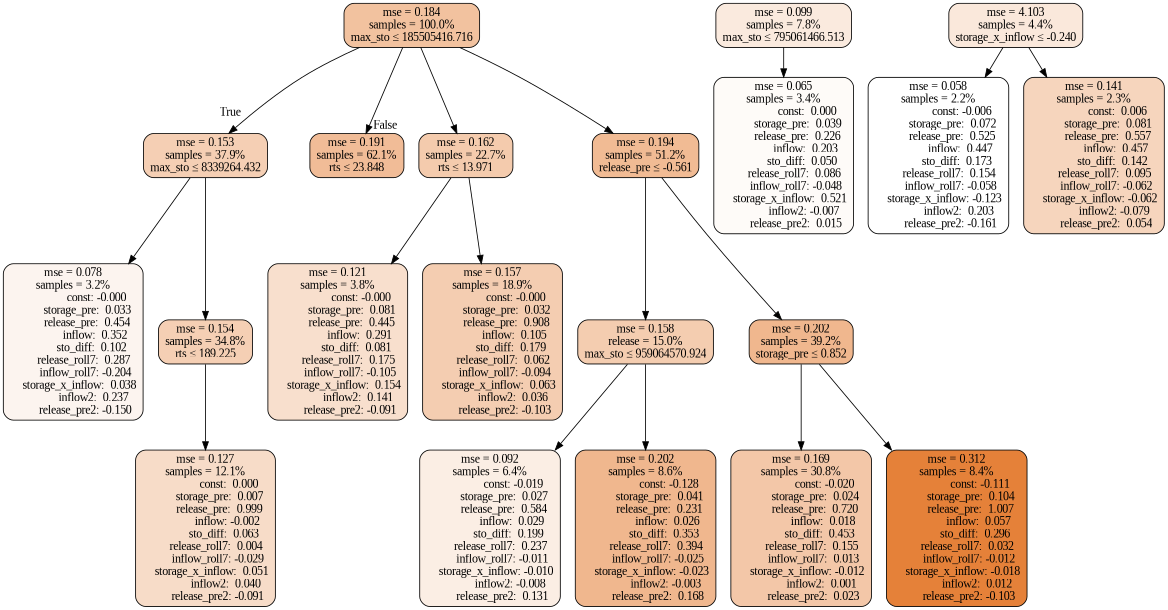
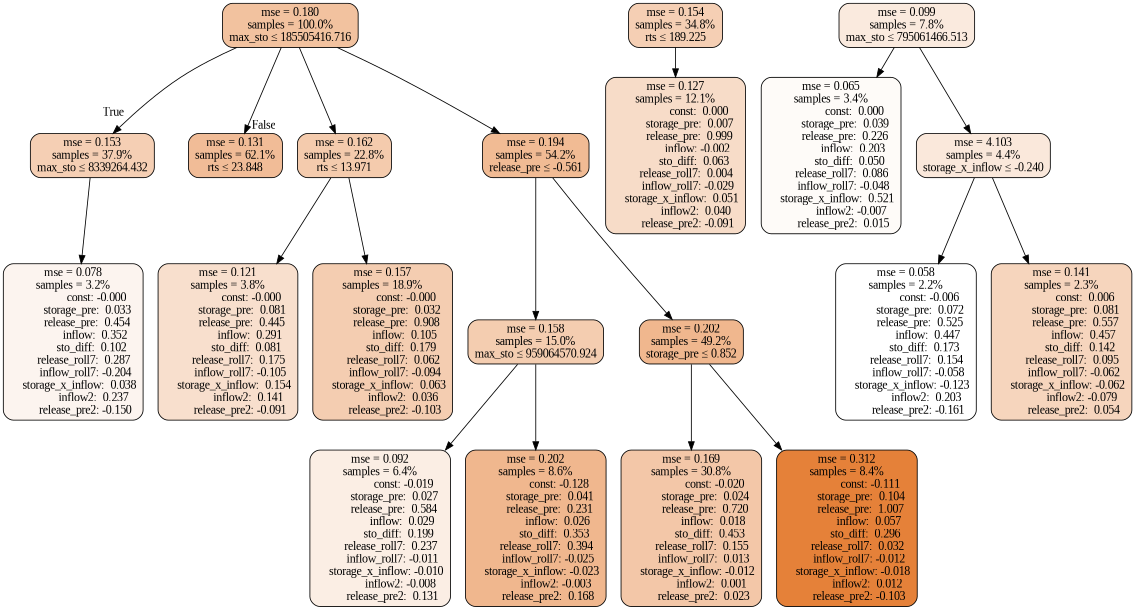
  digraph {
    fontname="Liberation Serif"
    node [color=black fillcolor="#f5cfb4" fontname="Liberation Serif" shape=rectangle style="filled, rounded"]
    edge [fontname="Liberation Serif"]
-   n1 [fillcolor="#f2c29f" label="mse = 0.184\nsamples = 100.0%\nmax_sto &le; 185505416.716"]
+   n1 [fillcolor="#f2c29f" label="mse = 0.180\nsamples = 100.0%\nmax_sto &le; 185505416.716"]
    n2 [label="mse = 0.153\nsamples = 37.9%\nmax_sto &le; 8339264.432"]
-   n3 [fillcolor="#f1bc97" label="mse = 0.191\nsamples = 62.1%\nrts &le; 23.848"]
-   n4 [fillcolor="#f4cbad" label="mse = 0.162\nsamples = 22.7%\nrts &le; 13.971"]
-   n5 [fillcolor="#f1bb94" label="mse = 0.194\nsamples = 51.2%\nrelease_pre &le; -0.561"]
+   n3 [fillcolor="#f1bc97" label="mse = 0.131\nsamples = 62.1%\nrts &le; 23.848"]
+   n4 [fillcolor="#f4cbad" label="mse = 0.162\nsamples = 22.8%\nrts &le; 13.971"]
+   n5 [fillcolor="#f1bb94" label="mse = 0.194\nsamples = 54.2%\nrelease_pre &le; -0.561"]
    n6 [fillcolor="#fcf4ef" label="mse = 0.078\nsamples = 3.2%\n               const: -0.000\n         storage_pre:  0.033\n         release_pre:  0.454\n              inflow:  0.352\n            sto_diff:  0.102\n       release_roll7:  0.287\n        inflow_roll7: -0.204\n    storage_x_inflow:  0.038\n             inflow2:  0.237\n        release_pre2: -0.150"]
    n7 [label="mse = 0.154\nsamples = 34.8%\nrts &le; 189.225"]
    n8 [fillcolor="#f7dcc8" label="mse = 0.127\nsamples = 12.1%\n               const:  0.000\n         storage_pre:  0.007\n         release_pre:  0.999\n              inflow: -0.002\n            sto_diff:  0.063\n       release_roll7:  0.004\n        inflow_roll7: -0.029\n    storage_x_inflow:  0.051\n             inflow2:  0.040\n        release_pre2: -0.091"]
    n9 [fillcolor="#f8dfcd" label="mse = 0.121\nsamples = 3.8%\n               const: -0.000\n         storage_pre:  0.081\n         release_pre:  0.445\n              inflow:  0.291\n            sto_diff:  0.081\n       release_roll7:  0.175\n        inflow_roll7: -0.105\n    storage_x_inflow:  0.154\n             inflow2:  0.141\n        release_pre2: -0.091"]
    n10 [fillcolor="#f4cdb1" label="mse = 0.157\nsamples = 18.9%\n               const: -0.000\n         storage_pre:  0.032\n         release_pre:  0.908\n              inflow:  0.105\n            sto_diff:  0.179\n       release_roll7:  0.062\n        inflow_roll7: -0.094\n    storage_x_inflow:  0.063\n             inflow2:  0.036\n        release_pre2: -0.103"]
    n11 [fillcolor="#faeade" label="mse = 0.099\nsamples = 7.8%\nmax_sto &le; 795061466.513"]
    n12 [fillcolor="#fefbf8" label="mse = 0.065\nsamples = 3.4%\n               const:  0.000\n         storage_pre:  0.039\n         release_pre:  0.226\n              inflow:  0.203\n            sto_diff:  0.050\n       release_roll7:  0.086\n        inflow_roll7: -0.048\n    storage_x_inflow:  0.521\n             inflow2: -0.007\n        release_pre2:  0.015"]
    n13 [fillcolor="#fae8db" label="mse = 4.103\nsamples = 4.4%\nstorage_x_inflow &le; -0.240"]
-   n14 [fillcolor="#f4cdb0" label="mse = 0.158\nrelease = 15.0%\nmax_sto &le; 959064570.924"]
-   n15 [fillcolor="#f0b78e" label="mse = 0.202\nsamples = 39.2%\nstorage_pre &le; 0.852"]
+   n14 [fillcolor="#f4cdb0" label="mse = 0.158\nsamples = 15.0%\nmax_sto &le; 959064570.924"]
+   n15 [fillcolor="#f0b78e" label="mse = 0.202\nsamples = 49.2%\nstorage_pre &le; 0.852"]
    n16 [fillcolor="#ffffff" label="mse = 0.058\nsamples = 2.2%\n               const: -0.006\n         storage_pre:  0.072\n         release_pre:  0.525\n              inflow:  0.447\n            sto_diff:  0.173\n       release_roll7:  0.154\n        inflow_roll7: -0.058\n    storage_x_inflow: -0.123\n             inflow2:  0.203\n        release_pre2: -0.161"]
    n17 [fillcolor="#f6d5bd" label="mse = 0.141\nsamples = 2.3%\n               const:  0.006\n         storage_pre:  0.081\n         release_pre:  0.557\n              inflow:  0.457\n            sto_diff:  0.142\n       release_roll7:  0.095\n        inflow_roll7: -0.062\n    storage_x_inflow: -0.062\n             inflow2: -0.079\n        release_pre2:  0.054"]
    n18 [fillcolor="#fbeee4" label="mse = 0.092\nsamples = 6.4%\n               const: -0.019\n         storage_pre:  0.027\n         release_pre:  0.584\n              inflow:  0.029\n            sto_diff:  0.199\n       release_roll7:  0.237\n        inflow_roll7: -0.011\n    storage_x_inflow: -0.010\n             inflow2: -0.008\n        release_pre2:  0.131"]
    n19 [fillcolor="#f0b78e" label="mse = 0.202\nsamples = 8.6%\n               const: -0.128\n         storage_pre:  0.041\n         release_pre:  0.231\n              inflow:  0.026\n            sto_diff:  0.353\n       release_roll7:  0.394\n        inflow_roll7: -0.025\n    storage_x_inflow: -0.023\n             inflow2: -0.003\n        release_pre2:  0.168"]
    n20 [fillcolor="#f3c7a8" label="mse = 0.169\nsamples = 30.8%\n               const: -0.020\n         storage_pre:  0.024\n         release_pre:  0.720\n              inflow:  0.018\n            sto_diff:  0.453\n       release_roll7:  0.155\n        inflow_roll7:  0.013\n    storage_x_inflow: -0.012\n             inflow2:  0.001\n        release_pre2:  0.023"]
    n21 [fillcolor="#e58139" label="mse = 0.312\nsamples = 8.4%\n               const: -0.111\n         storage_pre:  0.104\n         release_pre:  1.007\n              inflow:  0.057\n            sto_diff:  0.296\n       release_roll7:  0.032\n        inflow_roll7: -0.012\n    storage_x_inflow: -0.018\n             inflow2:  0.012\n        release_pre2: -0.103"]
    n1 -> n2 [headlabel=True labelangle=45 labeldistance=2.5]
    n1 -> n3 [headlabel=False labelangle=-45 labeldistance=2.5]
    n1 -> n4
    n1 -> n5
    n2 -> n6
-   n2 -> n7
    n4 -> n9
    n4 -> n10
    n5 -> n14
    n5 -> n15
    n7 -> n8
    n11 -> n12
+   n11 -> n13
    n13 -> n16
    n13 -> n17
    n14 -> n18
    n14 -> n19
    n15 -> n20
    n15 -> n21
  }
